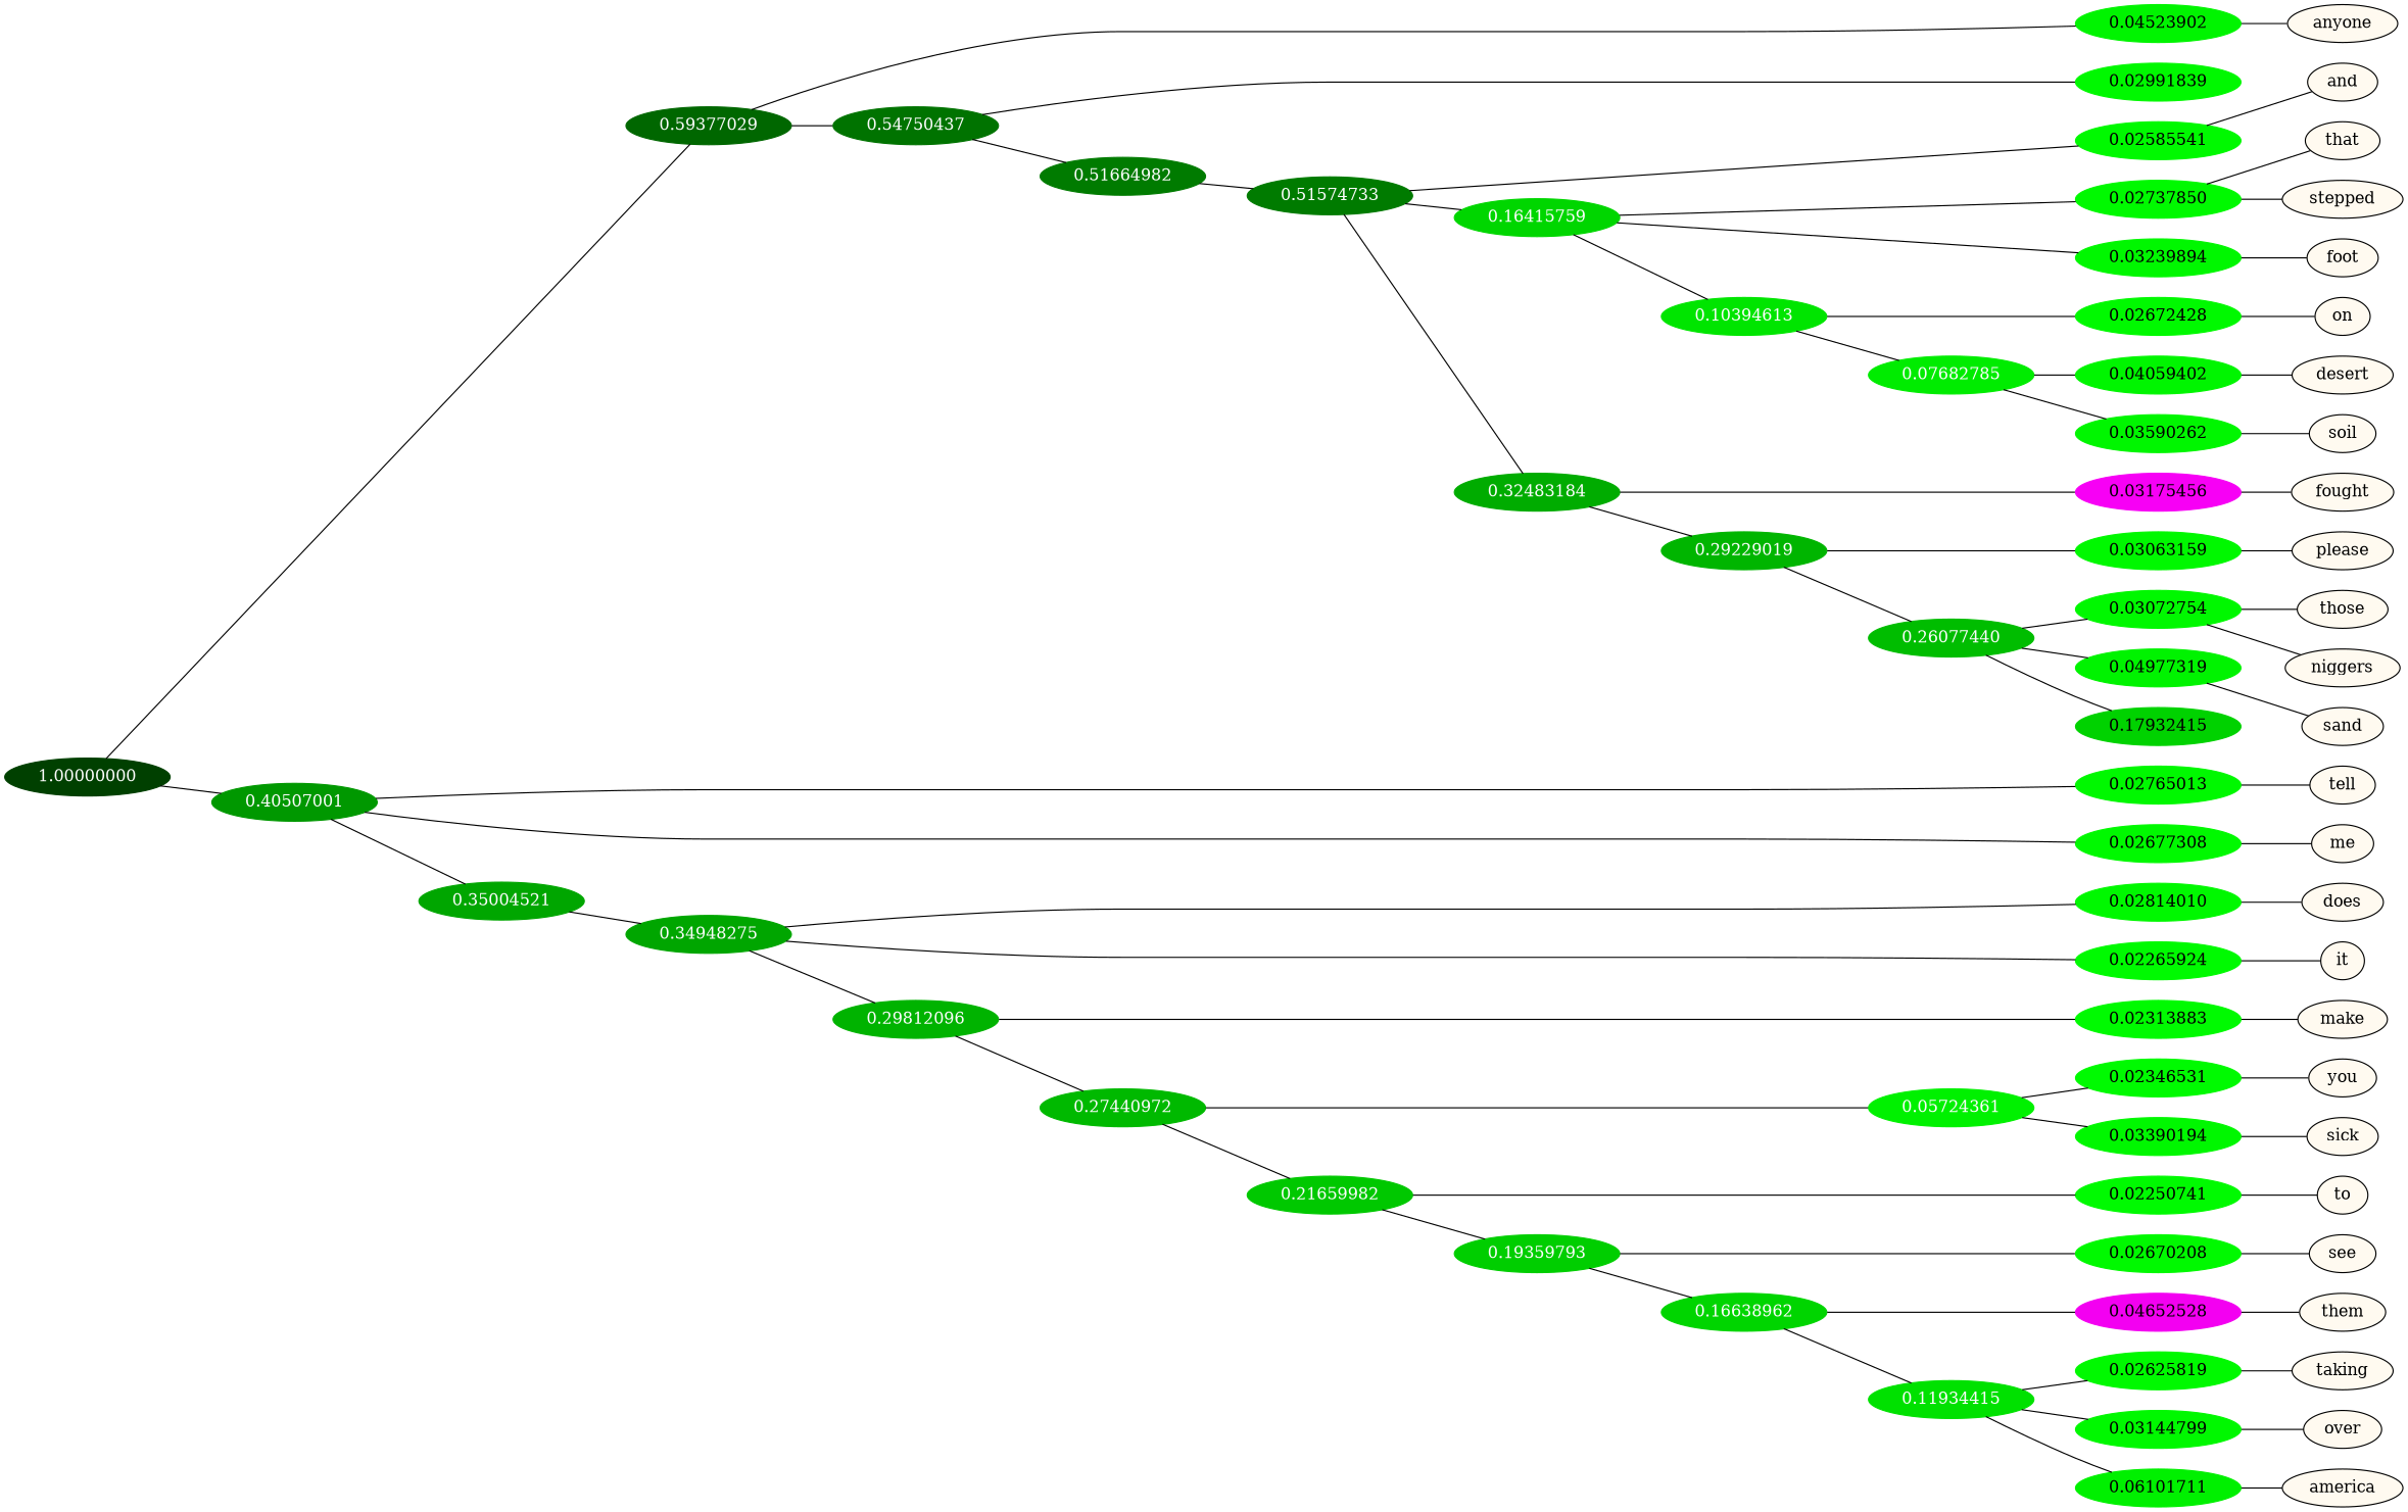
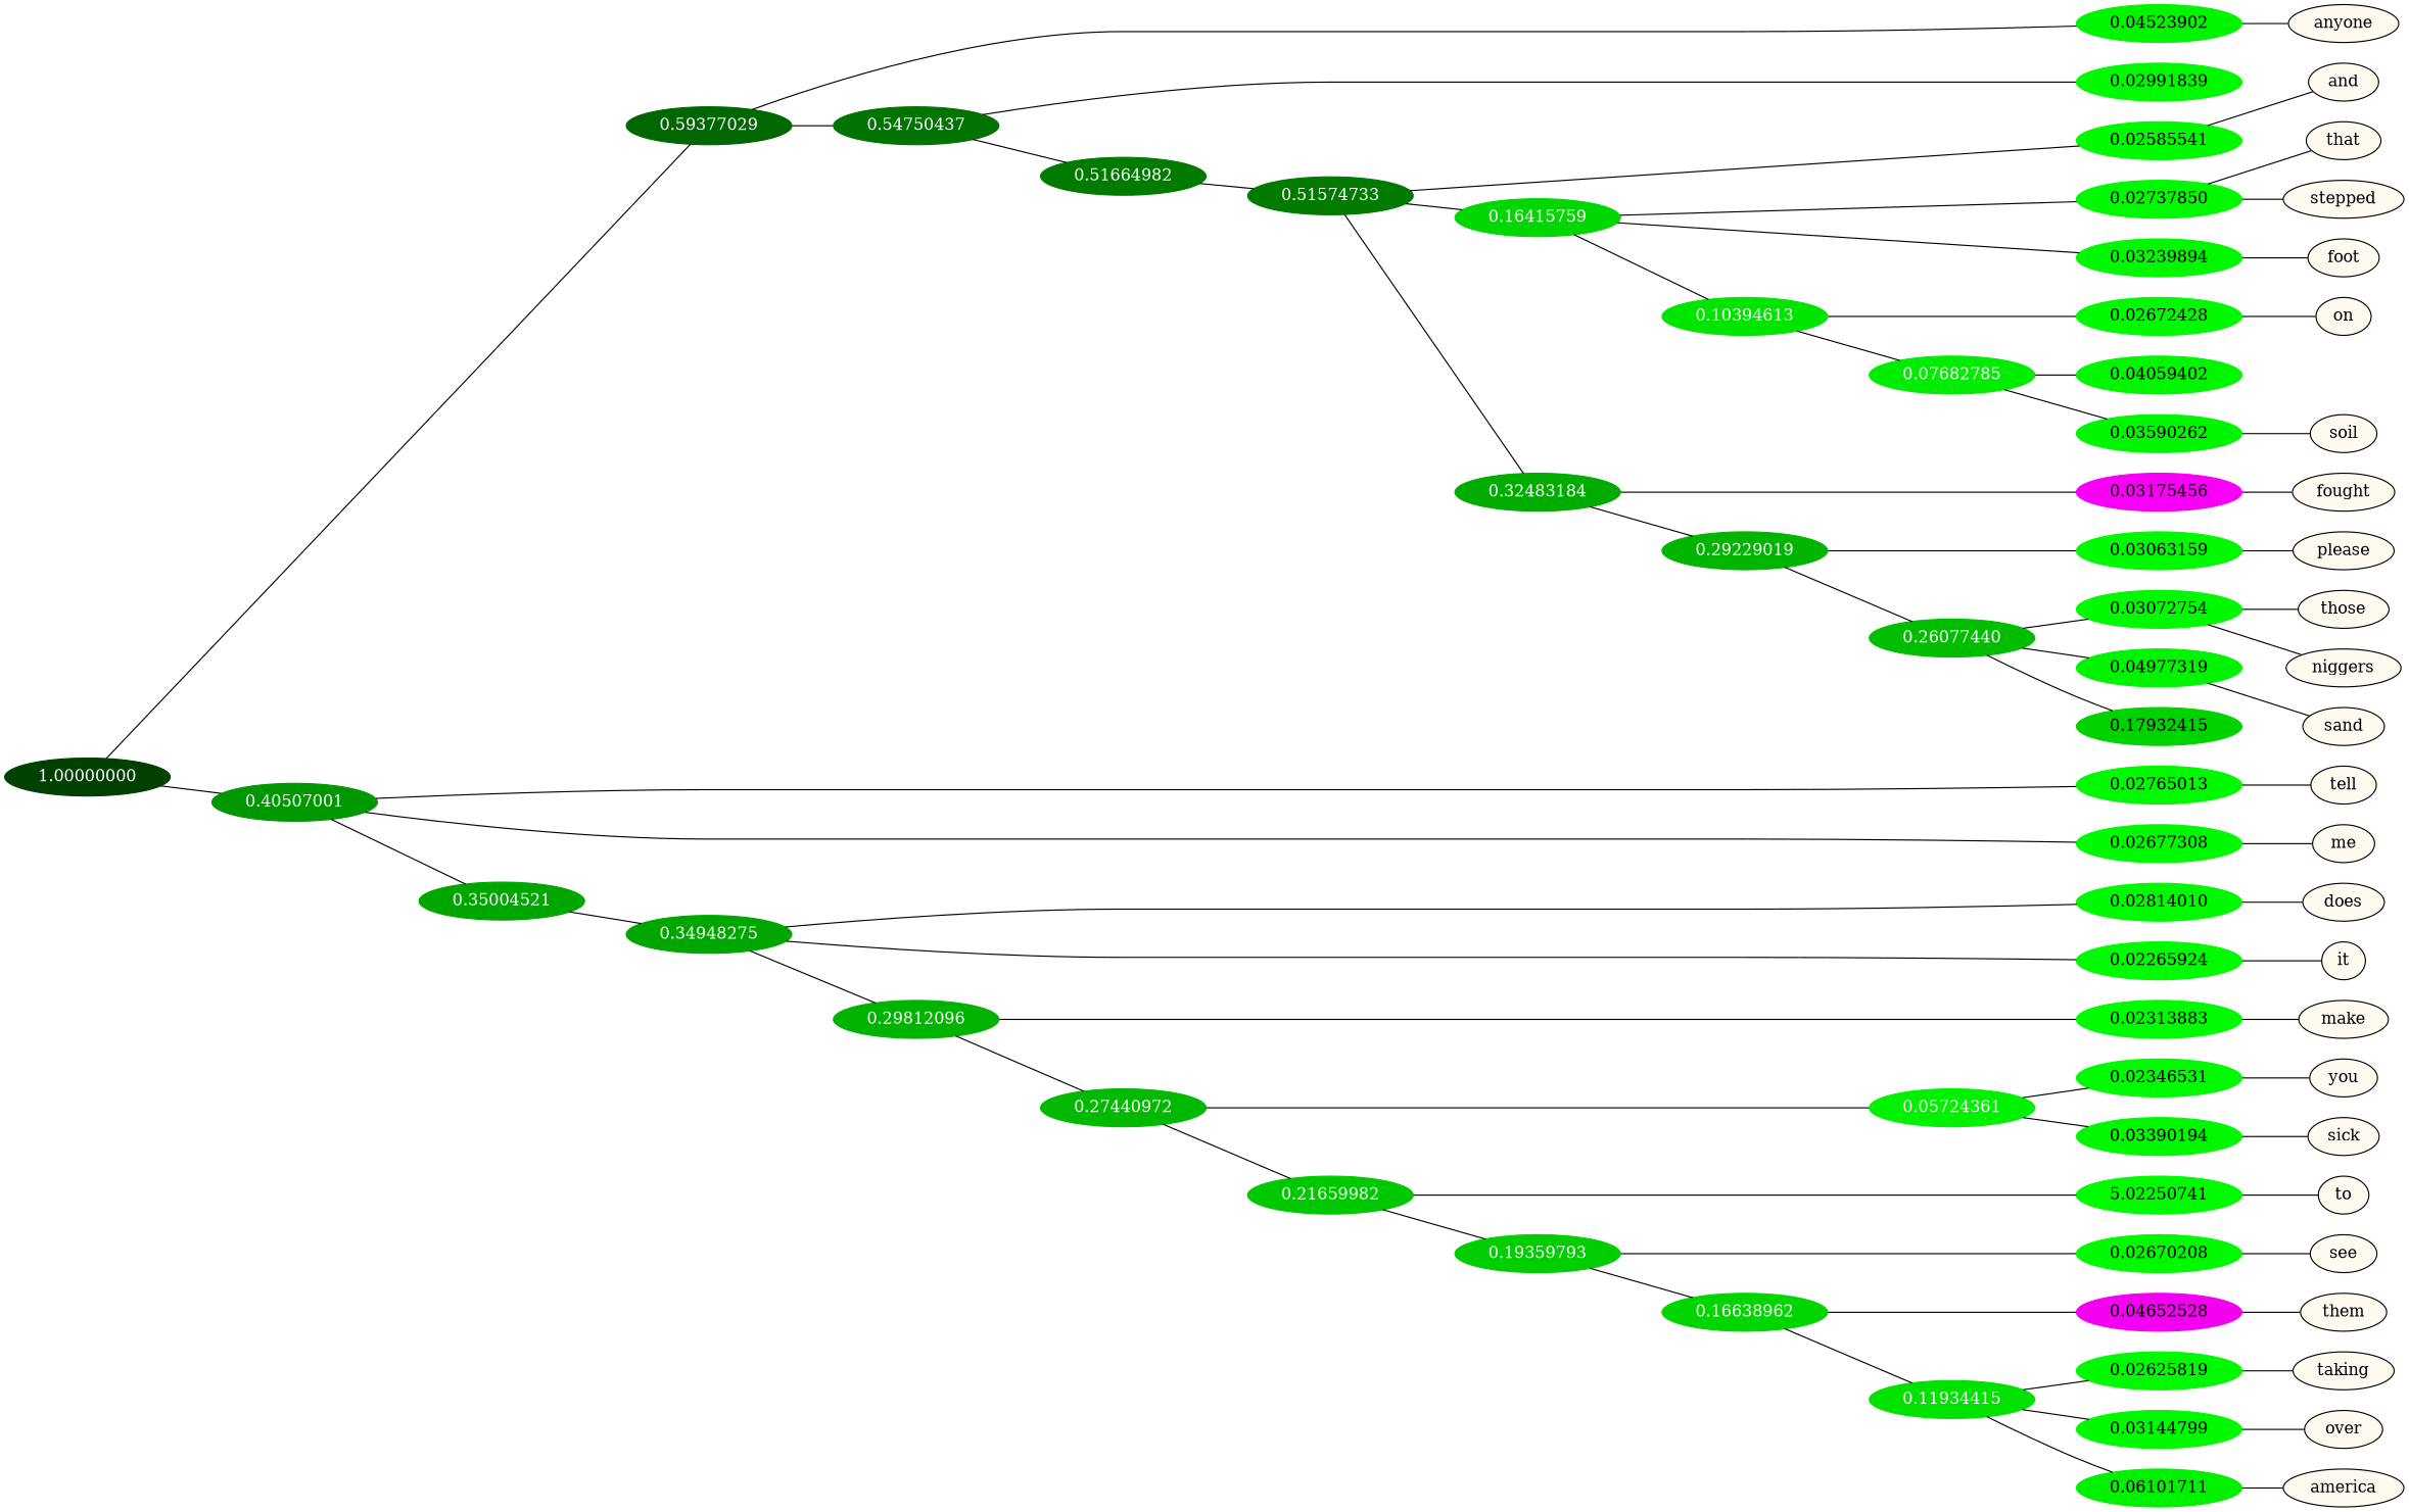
  graph {
    rankdir=LR
    node [color=black format=png nodesep=0.001 ordering=out overlap_scaling=0.01 ranksep=0.001 style=filled]
    n1 [fillcolor=floralwhite height=0.15 label=anyone style="filled,solid" width=0.15]
    n2 [fillcolor=floralwhite height=0.15 label=that style="filled,solid" width=0.15]
    n3 [fillcolor=floralwhite height=0.15 label=stepped style="filled,solid" width=0.15]
    n4 [fillcolor=floralwhite height=0.15 label=foot style="filled,solid" width=0.15]
    n5 [fillcolor=floralwhite height=0.15 label=on style="filled,solid" width=0.15]
-   n6 [fillcolor=floralwhite height=0.15 label=desert style="filled,solid" width=0.15]
    n7 [fillcolor=floralwhite height=0.15 label=soil style="filled,solid" width=0.15]
    n8 [fillcolor=floralwhite height=0.15 label=and style="filled,solid" width=0.15]
    n9 [fillcolor=floralwhite height=0.15 label=fought style="filled,solid" width=0.15]
    n10 [fillcolor=floralwhite height=0.15 label=those style="filled,solid" width=0.15]
    n11 [fillcolor=floralwhite height=0.15 label=sand style="filled,solid" width=0.15]
    n12 [fillcolor=floralwhite height=0.15 label=niggers style="filled,solid" width=0.15]
    n13 [fillcolor=floralwhite height=0.15 label=please style="filled,solid" width=0.15]
    n14 [fillcolor=floralwhite height=0.15 label=tell style="filled,solid" width=0.15]
    n15 [fillcolor=floralwhite height=0.15 label=me style="filled,solid" width=0.15]
    n16 [fillcolor=floralwhite height=0.15 label=does style="filled,solid" width=0.15]
    n17 [fillcolor=floralwhite height=0.15 label=it style="filled,solid" width=0.15]
    n18 [fillcolor=floralwhite height=0.15 label=make style="filled,solid" width=0.15]
    n19 [fillcolor=floralwhite height=0.15 label=you style="filled,solid" width=0.15]
    n20 [fillcolor=floralwhite height=0.15 label=sick style="filled,solid" width=0.15]
    n21 [fillcolor=floralwhite height=0.15 label=to style="filled,solid" width=0.15]
    n22 [fillcolor=floralwhite height=0.15 label=see style="filled,solid" width=0.15]
    n23 [fillcolor=floralwhite height=0.15 label=them style="filled,solid" width=0.15]
    n24 [fillcolor=floralwhite height=0.15 label=taking style="filled,solid" width=0.15]
    n25 [fillcolor=floralwhite height=0.15 label=over style="filled,solid" width=0.15]
    n26 [fillcolor=floralwhite height=0.15 label=america style="filled,solid" width=0.15]
    n27 [color="0.334 1.000 0.955" fontcolor=black height=0.15 label=0.04523902 width=0.15]
    n28 [color="0.334 1.000 0.970" fontcolor=black height=0.15 label=0.02991839 width=0.15]
    n29 [color="0.334 1.000 0.973" fontcolor=black height=0.15 label=0.02737850 width=0.15]
    n30 [color="0.334 1.000 0.968" fontcolor=black height=0.15 label=0.03239894 width=0.15]
    n31 [color="0.334 1.000 0.973" fontcolor=black height=0.15 label=0.02672428 width=0.15]
    n32 [color="0.334 1.000 0.959" fontcolor=black height=0.15 label=0.04059402 width=0.15]
    n33 [color="0.334 1.000 0.964" fontcolor=black height=0.15 label=0.03590262 width=0.15]
    n34 [color="0.334 1.000 0.974" fontcolor=black height=0.15 label=0.02585541 width=0.15]
    n35 [color="0.835 1.000 0.968" fontcolor=black height=0.15 label=0.03175456 width=0.15]
    n36 [color="0.334 1.000 0.969" fontcolor=black height=0.15 label=0.03072754 width=0.15]
    n37 [color="0.334 1.000 0.950" fontcolor=black height=0.15 label=0.04977319 width=0.15]
    n38 [color="0.334 1.000 0.821" fontcolor=black height=0.15 label=0.17932415 width=0.15]
    n39 [color="0.334 1.000 0.969" fontcolor=black height=0.15 label=0.03063159 width=0.15]
    n40 [color="0.334 1.000 0.972" fontcolor=black height=0.15 label=0.02765013 width=0.15]
    n41 [color="0.334 1.000 0.973" fontcolor=black height=0.15 label=0.02677308 width=0.15]
    n42 [color="0.334 1.000 0.972" fontcolor=black height=0.15 label=0.02814010 width=0.15]
    n43 [color="0.334 1.000 0.977" fontcolor=black height=0.15 label=0.02265924 width=0.15]
    n44 [color="0.334 1.000 0.977" fontcolor=black height=0.15 label=0.02313883 width=0.15]
    n45 [color="0.334 1.000 0.977" fontcolor=black height=0.15 label=0.02346531 width=0.15]
    n46 [color="0.334 1.000 0.966" fontcolor=black height=0.15 label=0.03390194 width=0.15]
-   n47 [color="0.334 1.000 0.977" fontcolor=black height=0.15 label=0.02250741 width=0.15]
+   n47 [color="0.334 1.000 0.977" fontcolor=black height=0.15 label=5.02250741 width=0.15]
    n48 [color="0.334 1.000 0.973" fontcolor=black height=0.15 label=0.02670208 width=0.15]
    n49 [color="0.835 1.000 0.953" fontcolor=black height=0.15 label=0.04652528 width=0.15]
    n50 [color="0.334 1.000 0.974" fontcolor=black height=0.15 label=0.02625819 width=0.15]
    n51 [color="0.334 1.000 0.969" fontcolor=black height=0.15 label=0.03144799 width=0.15]
    n52 [color="0.334 1.000 0.939" fontcolor=black height=0.15 label=0.06101711 width=0.15]
    n53 [color="0.334 1.000 0.250" fontcolor=grey99 height=0.15 label=1.00000000 width=0.15]
    n54 [color="0.334 1.000 0.406" fontcolor=grey99 height=0.15 label=0.59377029 width=0.15]
    n55 [color="0.334 1.000 0.595" fontcolor=grey99 height=0.15 label=0.40507001 width=0.15]
    n56 [color="0.334 1.000 0.452" fontcolor=grey99 height=0.15 label=0.54750437 width=0.15]
    n57 [color="0.334 1.000 0.650" fontcolor=grey99 height=0.15 label=0.35004521 width=0.15]
    n58 [color="0.334 1.000 0.483" fontcolor=grey99 height=0.15 label=0.51664982 width=0.15]
    n59 [color="0.334 1.000 0.651" fontcolor=grey99 height=0.15 label=0.34948275 width=0.15]
    n60 [color="0.334 1.000 0.484" fontcolor=grey99 height=0.15 label=0.51574733 width=0.15]
    n61 [color="0.334 1.000 0.702" fontcolor=grey99 height=0.15 label=0.29812096 width=0.15]
    n62 [color="0.334 1.000 0.836" fontcolor=grey99 height=0.15 label=0.16415759 width=0.15]
    n63 [color="0.334 1.000 0.675" fontcolor=grey99 height=0.15 label=0.32483184 width=0.15]
    n64 [color="0.334 1.000 0.726" fontcolor=grey99 height=0.15 label=0.27440972 width=0.15]
    n65 [color="0.334 1.000 0.896" fontcolor=grey99 height=0.15 label=0.10394613 width=0.15]
    n66 [color="0.334 1.000 0.708" fontcolor=grey99 height=0.15 label=0.29229019 width=0.15]
    n67 [color="0.334 1.000 0.943" fontcolor=grey99 height=0.15 label=0.05724361 width=0.15]
    n68 [color="0.334 1.000 0.783" fontcolor=grey99 height=0.15 label=0.21659982 width=0.15]
    n69 [color="0.334 1.000 0.923" fontcolor=grey99 height=0.15 label=0.07682785 width=0.15]
    n70 [color="0.334 1.000 0.739" fontcolor=grey99 height=0.15 label=0.26077440 width=0.15]
    n71 [color="0.334 1.000 0.806" fontcolor=grey99 height=0.15 label=0.19359793 width=0.15]
    n72 [color="0.334 1.000 0.834" fontcolor=grey99 height=0.15 label=0.16638962 width=0.15]
    n73 [color="0.334 1.000 0.881" fontcolor=grey99 height=0.15 label=0.11934415 width=0.15]
    subgraph sub_1 {
      rank=same
      n1
      n2
      n3
      n4
      n5
-     n6
      n7
      n8
      n9
      n10
      n11
      n12
      n13
      n14
      n15
      n16
      n17
      n18
      n19
      n20
      n21
      n22
      n23
      n24
      n25
      n26
    }
    subgraph sub_2 {
      rank=same
      n27
      n28
      n29
      n30
      n31
      n32
      n33
      n34
      n35
      n36
      n37
      n38
      n39
      n40
      n41
      n42
      n43
      n44
      n45
      n46
      n47
      n48
      n49
      n50
      n51
      n52
    }
    n27 -- n1
    n29 -- n2
    n29 -- n3
    n30 -- n4
    n31 -- n5
-   n32 -- n6
    n33 -- n7
    n34 -- n8
    n35 -- n9
    n36 -- n10
    n36 -- n12
    n37 -- n11
    n39 -- n13
    n40 -- n14
    n41 -- n15
    n42 -- n16
    n43 -- n17
    n44 -- n18
    n45 -- n19
    n46 -- n20
    n47 -- n21
    n48 -- n22
    n49 -- n23
    n50 -- n24
    n51 -- n25
    n52 -- n26
    n53 -- n54
    n53 -- n55
    n54 -- n27
    n54 -- n56
    n55 -- n40
    n55 -- n41
    n55 -- n57
    n56 -- n28
    n56 -- n58
    n57 -- n59
    n58 -- n60
    n59 -- n42
    n59 -- n43
    n59 -- n61
    n60 -- n34
    n60 -- n62
    n60 -- n63
    n61 -- n44
    n61 -- n64
    n62 -- n29
    n62 -- n30
    n62 -- n65
    n63 -- n35
    n63 -- n66
    n64 -- n67
    n64 -- n68
    n65 -- n31
    n65 -- n69
    n66 -- n39
    n66 -- n70
    n67 -- n45
    n67 -- n46
    n68 -- n47
    n68 -- n71
    n69 -- n32
    n69 -- n33
    n70 -- n36
    n70 -- n37
    n70 -- n38
    n71 -- n48
    n71 -- n72
    n72 -- n49
    n72 -- n73
    n73 -- n50
    n73 -- n51
    n73 -- n52
  }
